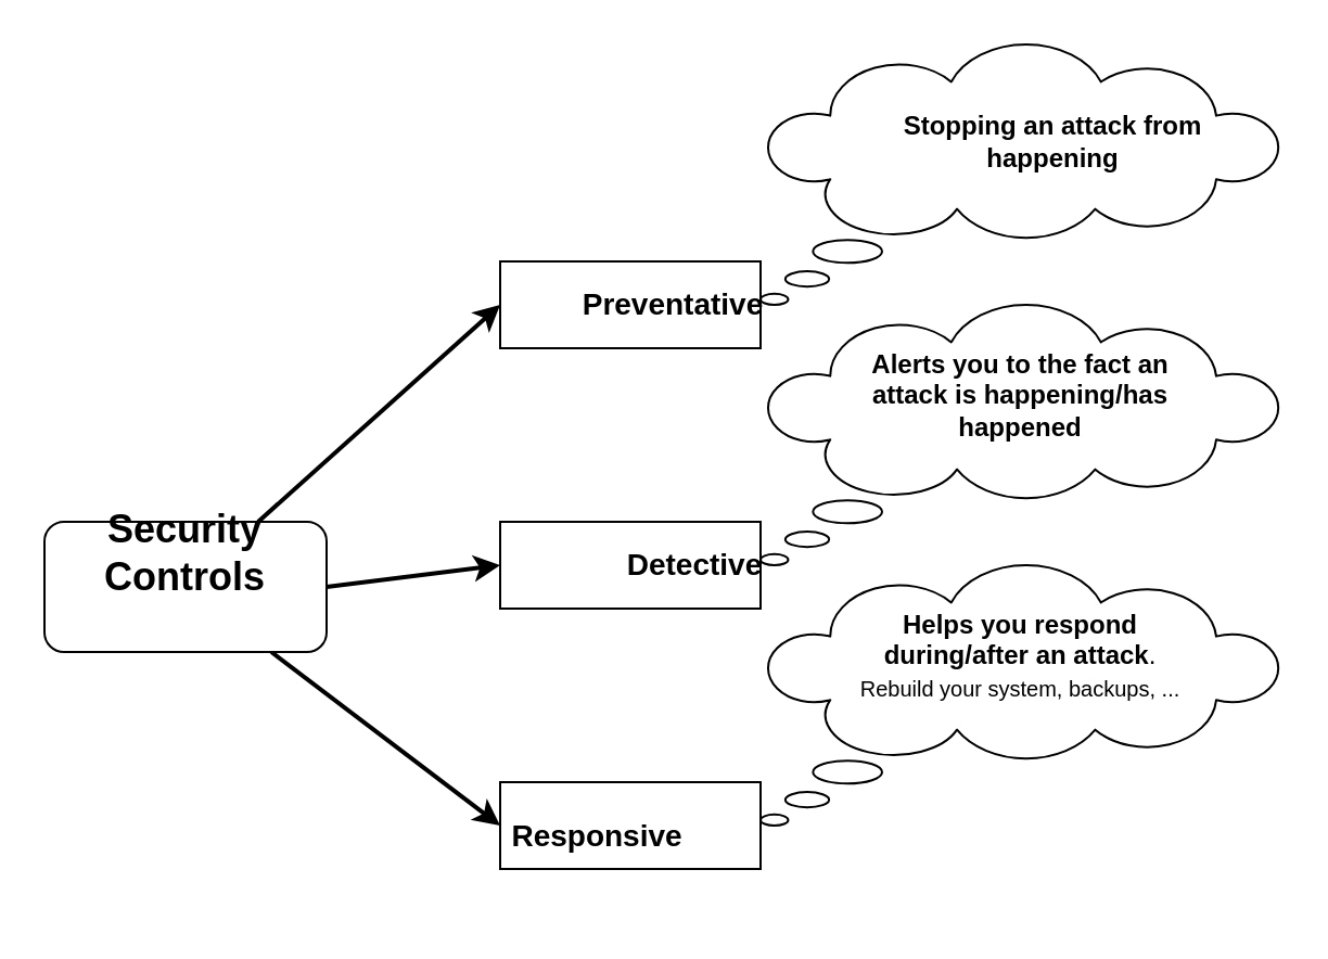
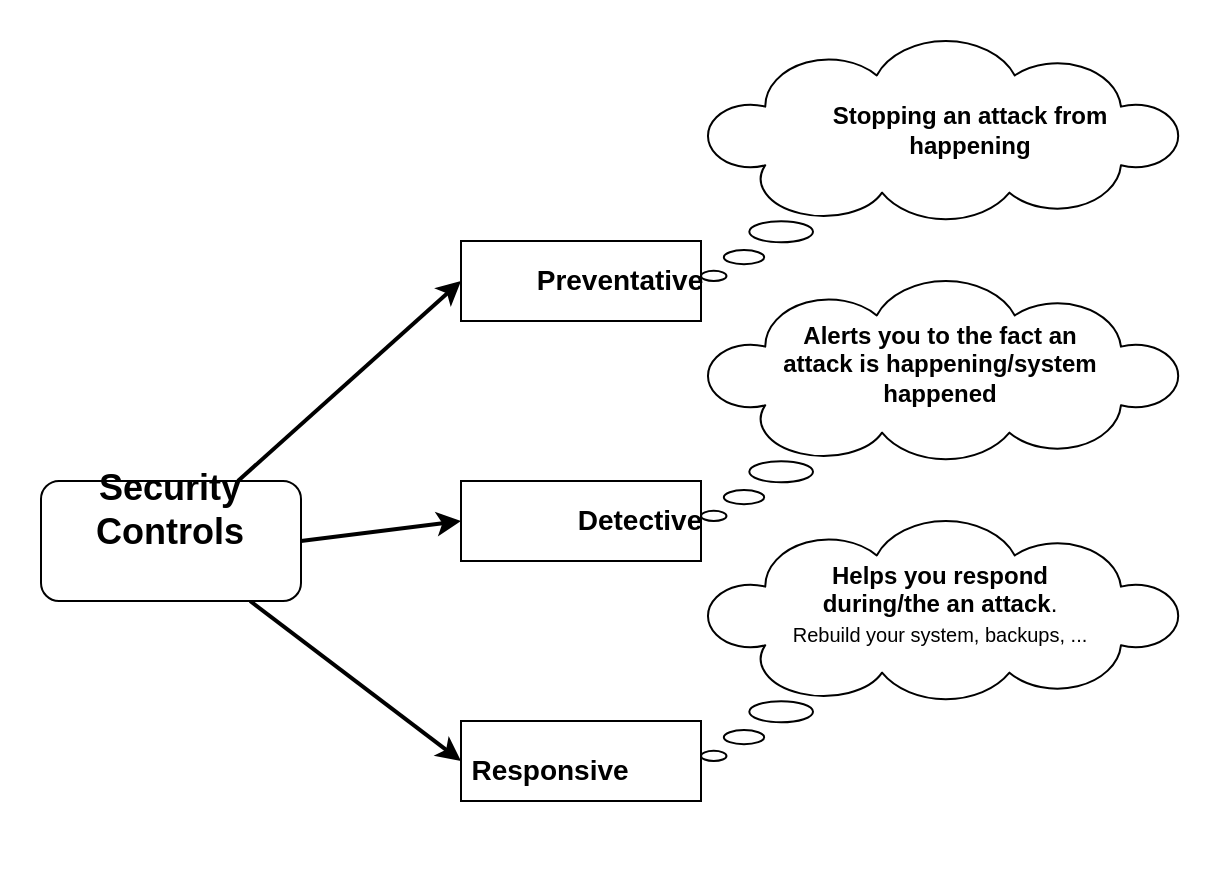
  <mxCell id="0" />
  <mxCell id="1" parent="0" />
  <mxCell id="2" style="rounded=0;orthogonalLoop=1;jettySize=auto;html=1;entryX=0;entryY=0.5;entryDx=0;entryDy=0;strokeWidth=2;" edge="1" parent="1" source="4" target="13"><mxGeometry relative="1" as="geometry" /></mxCell>
  <mxCell id="3" style="edgeStyle=none;rounded=0;orthogonalLoop=1;jettySize=auto;html=1;entryX=0;entryY=0.5;entryDx=0;entryDy=0;strokeWidth=2;" edge="1" parent="1" source="4" target="18"><mxGeometry relative="1" as="geometry" /></mxCell>
  <mxCell id="4" value="" style="rounded=1;whiteSpace=wrap;html=1;" vertex="1" parent="1"><mxGeometry x="20" y="240" width="130" height="60" as="geometry" /></mxCell>
  <mxCell id="5" value="" style="rounded=0;whiteSpace=wrap;html=1;" vertex="1" parent="1"><mxGeometry x="230" y="240" width="120" height="40" as="geometry" /></mxCell>
  <mxCell id="6" style="edgeStyle=none;rounded=0;orthogonalLoop=1;jettySize=auto;html=1;entryX=0;entryY=0.5;entryDx=0;entryDy=0;strokeWidth=2;exitX=1;exitY=0.5;exitDx=0;exitDy=0;" edge="1" parent="1" source="4" target="5"><mxGeometry relative="1" as="geometry"><mxPoint x="150" y="266" as="sourcePoint" /></mxGeometry></mxCell>
  <mxCell id="7" value="&lt;font style=&quot;font-size: 18px&quot;&gt;&lt;b&gt;Security Controls&lt;/b&gt;&lt;/font&gt;" style="text;html=1;strokeColor=none;fillColor=none;align=center;verticalAlign=middle;whiteSpace=wrap;rounded=0;" vertex="1" parent="1"><mxGeometry x="30" y="245" width="110" height="20" as="geometry" /></mxCell>
  <mxCell id="8" value="&lt;b&gt;&lt;font style=&quot;font-size: 14px&quot;&gt;Detective&lt;/font&gt;&lt;/b&gt;" style="text;html=1;strokeColor=none;fillColor=none;align=center;verticalAlign=middle;whiteSpace=wrap;rounded=0;" vertex="1" parent="1"><mxGeometry x="300" y="250" width="40" height="20" as="geometry" /></mxCell>
  <mxCell id="9" value="" style="group" vertex="1" connectable="0" parent="1"><mxGeometry x="350" y="140" width="240" height="120" as="geometry" /></mxCell>
  <mxCell id="10" value="" style="whiteSpace=wrap;html=1;shape=mxgraph.basic.cloud_callout" vertex="1" parent="9"><mxGeometry width="240" height="120" as="geometry" /></mxCell>
- <mxCell id="11" value="&lt;b&gt;Alerts you to the fact an attack is happening/has happened&lt;/b&gt;" style="text;html=1;strokeColor=none;fillColor=none;align=center;verticalAlign=middle;whiteSpace=wrap;rounded=0;" vertex="1" parent="9"><mxGeometry x="40" y="12" width="160" height="60" as="geometry" /></mxCell>
+ <mxCell id="11" value="&lt;b&gt;Alerts you to the fact an attack is happening/system happened&lt;/b&gt;" style="text;html=1;strokeColor=none;fillColor=none;align=center;verticalAlign=middle;whiteSpace=wrap;rounded=0;" vertex="1" parent="9"><mxGeometry x="40" y="12" width="160" height="60" as="geometry" /></mxCell>
  <mxCell id="12" value="" style="group" vertex="1" connectable="0" parent="1"><mxGeometry x="230" y="20" width="360" height="140" as="geometry" /></mxCell>
  <mxCell id="13" value="" style="rounded=0;whiteSpace=wrap;html=1;" vertex="1" parent="12"><mxGeometry y="100" width="120" height="40" as="geometry" /></mxCell>
  <mxCell id="14" value="" style="whiteSpace=wrap;html=1;shape=mxgraph.basic.cloud_callout" vertex="1" parent="12"><mxGeometry x="120" width="240" height="120" as="geometry" /></mxCell>
  <mxCell id="15" value="&lt;b&gt;Stopping an attack from happening&lt;/b&gt;" style="text;html=1;strokeColor=none;fillColor=none;align=center;verticalAlign=middle;whiteSpace=wrap;rounded=0;" vertex="1" parent="12"><mxGeometry x="175" y="20" width="160" height="50" as="geometry" /></mxCell>
  <mxCell id="16" value="&lt;font style=&quot;font-size: 14px&quot;&gt;&lt;b&gt;Preventative&lt;/b&gt;&lt;/font&gt;" style="text;html=1;strokeColor=none;fillColor=none;align=center;verticalAlign=middle;whiteSpace=wrap;rounded=0;" vertex="1" parent="12"><mxGeometry x="60" y="110" width="40" height="20" as="geometry" /></mxCell>
  <mxCell id="17" value="" style="group" vertex="1" connectable="0" parent="1"><mxGeometry x="230" y="280" width="360" height="140" as="geometry" /></mxCell>
  <mxCell id="18" value="" style="rounded=0;whiteSpace=wrap;html=1;" vertex="1" parent="17"><mxGeometry y="80" width="120" height="40" as="geometry" /></mxCell>
  <mxCell id="19" value="&lt;font style=&quot;font-size: 14px&quot;&gt;&lt;b&gt;Responsive&lt;/b&gt;&lt;/font&gt;" style="text;html=1;strokeColor=none;fillColor=none;align=center;verticalAlign=middle;whiteSpace=wrap;rounded=0;" vertex="1" parent="17"><mxGeometry x="25" y="95" width="40" height="20" as="geometry" /></mxCell>
  <mxCell id="20" value="" style="group" vertex="1" connectable="0" parent="17"><mxGeometry x="120" width="240" height="120" as="geometry" /></mxCell>
  <mxCell id="21" value="" style="whiteSpace=wrap;html=1;shape=mxgraph.basic.cloud_callout" vertex="1" parent="20"><mxGeometry y="-20" width="240" height="120" as="geometry" /></mxCell>
- <mxCell id="22" value="&lt;b&gt;Helps you respond during/after an attack&lt;/b&gt;.&lt;br&gt;&lt;font style=&quot;font-size: 10px&quot;&gt;Rebuild your system, backups, ...&lt;/font&gt;" style="text;html=1;strokeColor=none;fillColor=none;align=center;verticalAlign=middle;whiteSpace=wrap;rounded=0;" vertex="1" parent="20"><mxGeometry x="40" y="-8" width="160" height="60" as="geometry" /></mxCell>
+ <mxCell id="22" value="&lt;b&gt;Helps you respond during/the an attack&lt;/b&gt;.&lt;br&gt;&lt;font style=&quot;font-size: 10px&quot;&gt;Rebuild your system, backups, ...&lt;/font&gt;" style="text;html=1;strokeColor=none;fillColor=none;align=center;verticalAlign=middle;whiteSpace=wrap;rounded=0;" vertex="1" parent="20"><mxGeometry x="40" y="-8" width="160" height="60" as="geometry" /></mxCell>
